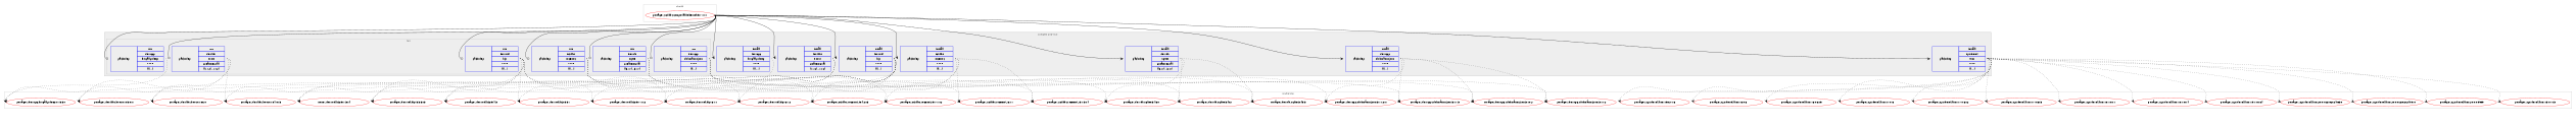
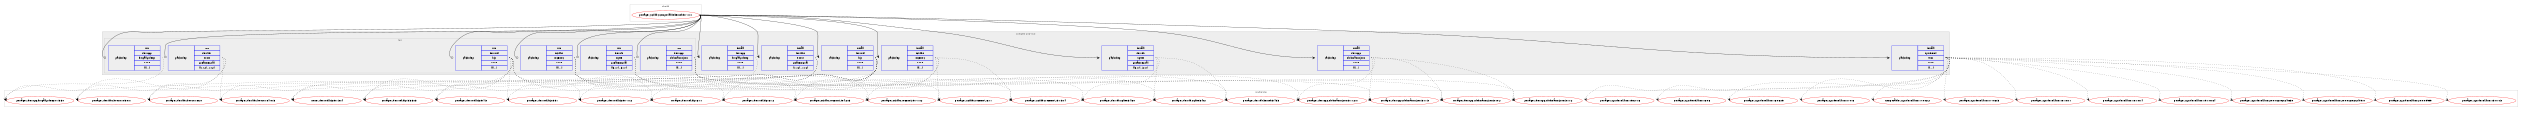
  digraph {
    compound=true
    concentrate=true
    fontname="DejaVu Serif"
    fontsize=10
    newrank=true
    rankdir=TB
    ranksep=1.5
    node [color=red fontname="DejaVu Serif" fontsize=10]
    edge [arrowhead=vee fontname="DejaVu Serif" headport=w style=dotted tailport=e weight=100]
    n1 [label="portage://sci-libs/composable-kernel-5.7.1-r1" width=4]
    n2 [color=blue label=<<TABLE BORDER="0" CELLBORDER="1" CELLSPACING="0" CELLPADDING="4" WIDTH="220"><TR><TD ROWSPAN="6" CELLPADDING="30">pack_dep</TD></TR><TR><TD WIDTH="110">install</TD></TR><TR><TD>dev-cpp</TD></TR><TR><TD>frugally-deep</TD></TR><TR><TD>none</TD></TR><TR><TD>[[],,,,]</TD></TR></TABLE>> shape=none]
    n3 [color=blue label=<<TABLE BORDER="0" CELLBORDER="1" CELLSPACING="0" CELLPADDING="4" WIDTH="220"><TR><TD ROWSPAN="6" CELLPADDING="30">pack_dep</TD></TR><TR><TD WIDTH="110">install</TD></TR><TR><TD>dev-cpp</TD></TR><TR><TD>nlohmann_json</TD></TR><TR><TD>none</TD></TR><TR><TD>[[],,,,]</TD></TR></TABLE>> shape=none]
    n4 [color=blue label=<<TABLE BORDER="0" CELLBORDER="1" CELLSPACING="0" CELLPADDING="4" WIDTH="220"><TR><TD ROWSPAN="6" CELLPADDING="30">pack_dep</TD></TR><TR><TD WIDTH="110">install</TD></TR><TR><TD>dev-db</TD></TR><TR><TD>sqlite</TD></TR><TR><TD>greaterequal</TD></TR><TR><TD>[[3,17],,,3.17]</TD></TR></TABLE>> shape=none]
    n5 [color=blue label=<<TABLE BORDER="0" CELLBORDER="1" CELLSPACING="0" CELLPADDING="4" WIDTH="220"><TR><TD ROWSPAN="6" CELLPADDING="30">pack_dep</TD></TR><TR><TD WIDTH="110">install</TD></TR><TR><TD>dev-libs</TD></TR><TR><TD>boost</TD></TR><TR><TD>greaterequal</TD></TR><TR><TD>[[1,72],,,1.72]</TD></TR></TABLE>> shape=none]
    n6 [color=blue label=<<TABLE BORDER="0" CELLBORDER="1" CELLSPACING="0" CELLPADDING="4" WIDTH="220"><TR><TD ROWSPAN="6" CELLPADDING="30">pack_dep</TD></TR><TR><TD WIDTH="110">install</TD></TR><TR><TD>dev-util</TD></TR><TR><TD>hip</TD></TR><TR><TD>none</TD></TR><TR><TD>[[],,,,]</TD></TR></TABLE>> shape=none]
    n7 [color=blue label=<<TABLE BORDER="0" CELLBORDER="1" CELLSPACING="0" CELLPADDING="4" WIDTH="220"><TR><TD ROWSPAN="6" CELLPADDING="30">pack_dep</TD></TR><TR><TD WIDTH="110">install</TD></TR><TR><TD>sci-libs</TD></TR><TR><TD>rocBLAS</TD></TR><TR><TD>none</TD></TR><TR><TD>[[],,,,]</TD></TR></TABLE>> shape=none]
    n8 [color=blue label=<<TABLE BORDER="0" CELLBORDER="1" CELLSPACING="0" CELLPADDING="4" WIDTH="220"><TR><TD ROWSPAN="6" CELLPADDING="30">pack_dep</TD></TR><TR><TD WIDTH="110">install</TD></TR><TR><TD>sys-devel</TD></TR><TR><TD>llvm</TD></TR><TR><TD>none</TD></TR><TR><TD>[[],,,,]</TD></TR></TABLE>> shape=none]
    n9 [color=blue label=<<TABLE BORDER="0" CELLBORDER="1" CELLSPACING="0" CELLPADDING="4" WIDTH="220"><TR><TD ROWSPAN="6" CELLPADDING="30">pack_dep</TD></TR><TR><TD WIDTH="110">run</TD></TR><TR><TD>dev-cpp</TD></TR><TR><TD>frugally-deep</TD></TR><TR><TD>none</TD></TR><TR><TD>[[],,,,]</TD></TR></TABLE>> shape=none]
    n10 [color=blue label=<<TABLE BORDER="0" CELLBORDER="1" CELLSPACING="0" CELLPADDING="4" WIDTH="220"><TR><TD ROWSPAN="6" CELLPADDING="30">pack_dep</TD></TR><TR><TD WIDTH="110">run</TD></TR><TR><TD>dev-cpp</TD></TR><TR><TD>nlohmann_json</TD></TR><TR><TD>none</TD></TR><TR><TD>[[],,,,]</TD></TR></TABLE>> shape=none]
    n11 [color=blue label=<<TABLE BORDER="0" CELLBORDER="1" CELLSPACING="0" CELLPADDING="4" WIDTH="220"><TR><TD ROWSPAN="6" CELLPADDING="30">pack_dep</TD></TR><TR><TD WIDTH="110">run</TD></TR><TR><TD>dev-db</TD></TR><TR><TD>sqlite</TD></TR><TR><TD>greaterequal</TD></TR><TR><TD>[[3,17],,,3.17]</TD></TR></TABLE>> shape=none]
    n12 [color=blue label=<<TABLE BORDER="0" CELLBORDER="1" CELLSPACING="0" CELLPADDING="4" WIDTH="220"><TR><TD ROWSPAN="6" CELLPADDING="30">pack_dep</TD></TR><TR><TD WIDTH="110">run</TD></TR><TR><TD>dev-libs</TD></TR><TR><TD>boost</TD></TR><TR><TD>greaterequal</TD></TR><TR><TD>[[1,72],,,1.72]</TD></TR></TABLE>> shape=none]
    n13 [color=blue label=<<TABLE BORDER="0" CELLBORDER="1" CELLSPACING="0" CELLPADDING="4" WIDTH="220"><TR><TD ROWSPAN="6" CELLPADDING="30">pack_dep</TD></TR><TR><TD WIDTH="110">run</TD></TR><TR><TD>dev-util</TD></TR><TR><TD>hip</TD></TR><TR><TD>none</TD></TR><TR><TD>[[],,,,]</TD></TR></TABLE>> shape=none]
    n14 [color=blue label=<<TABLE BORDER="0" CELLBORDER="1" CELLSPACING="0" CELLPADDING="4" WIDTH="220"><TR><TD ROWSPAN="6" CELLPADDING="30">pack_dep</TD></TR><TR><TD WIDTH="110">run</TD></TR><TR><TD>sci-libs</TD></TR><TR><TD>rocBLAS</TD></TR><TR><TD>none</TD></TR><TR><TD>[[],,,,]</TD></TR></TABLE>> shape=none]
    n15 [label="portage://dev-cpp/frugally-deep-0.15.30" width=4]
    n16 [label="portage://dev-cpp/nlohmann_json-3.11.3" width=4]
    n17 [label="portage://dev-cpp/nlohmann_json-3.11.2-r1" width=4]
    n18 [label="portage://dev-cpp/nlohmann_json-3.11.2" width=4]
    n19 [label="portage://dev-cpp/nlohmann_json-3.10.2" width=4]
    n20 [label="portage://dev-db/sqlite-3.46.1" width=4]
    n21 [label="portage://dev-db/sqlite-3.46.0" width=4]
-   n22 [label="portage://dev-db/sqlite-3.45.3" width=4]
+   n22 [label="portage://dev-db/kernel-3.45.3" width=4]
    n23 [label="portage://dev-libs/boost-1.86.0" width=4]
    n24 [label="portage://dev-libs/boost-1.85.0-r1" width=4]
    n25 [label="portage://dev-libs/boost-1.84.0-r3" width=4]
    n26 [label="portage://dev-util/hip-6.1.2" width=4]
    n27 [label="portage://dev-util/hip-6.1.1" width=4]
    n28 [label="portage://dev-util/hip-5.7.1-r2" width=4]
    n29 [label="portage://dev-util/hip-5.5.1" width=4]
    n30 [label="portage://dev-util/hip-5.4.3" width=4]
    n31 [label="portage://dev-util/hip-5.3.3-r3" width=4]
    n32 [label="none://dev-util/hip-5.1.3-r4" width=4]
    n33 [label="portage://sci-libs/rocBLAS-6.1.1" width=4]
    n34 [label="portage://sci-libs/rocBLAS-5.7.1-r2" width=4]
    n35 [label="portage://sci-libs/rocBLAS-5.4.2-r3" width=4]
    n36 [label="portage://sci-libs/rocBLAS-5.1.3-r4" width=4]
    n37 [label="portage://sys-devel/llvm-20.0.0.9999" width=4]
    n38 [label="portage://sys-devel/llvm-20.0.0_pre20240910" width=4]
    n39 [label="portage://sys-devel/llvm-20.0.0_pre20240830" width=4]
    n40 [label="portage://sys-devel/llvm-19.1.0_rc4" width=4]
    n41 [label="portage://sys-devel/llvm-18.1.8-r4" width=4]
    n42 [label="portage://sys-devel/llvm-18.1.8-r1" width=4]
    n43 [label="portage://sys-devel/llvm-17.0.6-r3" width=4]
-   n44 [label="portage://sys-devel/llvm-17.0.6-r2" width=4]
+   n44 [label="composable://sys-devel/llvm-17.0.6-r2" width=4]
    n45 [label="portage://sys-devel/llvm-17.0.6" width=4]
    n46 [label="portage://sys-devel/llvm-16.0.6-r5" width=4]
    n47 [label="portage://sys-devel/llvm-16.0.6" width=4]
    n48 [label="portage://sys-devel/llvm-15.6.7-r6" width=4]
    n49 [label="portage://sys-devel/llvm-15.0.7-r3" width=4]
    subgraph cluster_1 {
      color=gray
      label=<<i>ebuild</i>>
      n1
    }
    subgraph cluster_2 {
      color=gray
      label=<<i>dependencies</i>>
      subgraph cluster_3 {
        color=gray
        fillcolor="#eeeeee"
        label=<<i>compile</i>>
        style=filled
        subgraph sub_4 {
          color=gray
          fillcolor="#eeeeee"
          label=<<i>compile</i>>
          style=filled
          n2
        }
        subgraph sub_5 {
          color=gray
          fillcolor="#eeeeee"
          label=<<i>compile</i>>
          style=filled
          n3
        }
        subgraph sub_6 {
          color=gray
          fillcolor="#eeeeee"
          label=<<i>compile</i>>
          style=filled
          n4
        }
        subgraph sub_7 {
          color=gray
          fillcolor="#eeeeee"
          label=<<i>compile</i>>
          style=filled
          n5
        }
        subgraph sub_8 {
          color=gray
          fillcolor="#eeeeee"
          label=<<i>compile</i>>
          style=filled
          n6
        }
        subgraph sub_9 {
          color=gray
          fillcolor="#eeeeee"
          label=<<i>compile</i>>
          style=filled
          n7
        }
        subgraph sub_10 {
          color=gray
          fillcolor="#eeeeee"
          label=<<i>compile</i>>
          style=filled
          n8
        }
      }
      subgraph cluster_11 {
        color=gray
        fillcolor="#eeeeee"
        label=<<i>compile and run</i>>
        style=filled
      }
      subgraph cluster_12 {
        color=gray
        fillcolor="#eeeeee"
        label=<<i>run</i>>
        style=filled
        subgraph sub_13 {
          color=gray
          fillcolor="#eeeeee"
          label=<<i>run</i>>
          style=filled
          n9
        }
        subgraph sub_14 {
          color=gray
          fillcolor="#eeeeee"
          label=<<i>run</i>>
          style=filled
          n10
        }
        subgraph sub_15 {
          color=gray
          fillcolor="#eeeeee"
          label=<<i>run</i>>
          style=filled
          n11
        }
        subgraph sub_16 {
          color=gray
          fillcolor="#eeeeee"
          label=<<i>run</i>>
          style=filled
          n12
        }
        subgraph sub_17 {
          color=gray
          fillcolor="#eeeeee"
          label=<<i>run</i>>
          style=filled
          n13
        }
        subgraph sub_18 {
          color=gray
          fillcolor="#eeeeee"
          label=<<i>run</i>>
          style=filled
          n14
        }
      }
    }
    subgraph cluster_19 {
      color=gray
      label=<<i>candidates</i>>
      rank=same
      subgraph sub_20 {
        color=black
        label=<<i>candidates</i>>
        nodesep=1
        rank=same
        n15
      }
      subgraph sub_21 {
        color=black
        label=<<i>candidates</i>>
        nodesep=1
        rank=same
        n16
        n17
        n18
        n19
      }
      subgraph sub_22 {
        color=black
        label=<<i>candidates</i>>
        nodesep=1
        rank=same
        n20
        n21
        n22
      }
      subgraph sub_23 {
        color=black
        label=<<i>candidates</i>>
        nodesep=1
        rank=same
        n23
        n24
        n25
      }
      subgraph sub_24 {
        color=black
        label=<<i>candidates</i>>
        nodesep=1
        rank=same
        n26
        n27
        n28
        n29
        n30
        n31
        n32
      }
      subgraph sub_25 {
        color=black
        label=<<i>candidates</i>>
        nodesep=1
        rank=same
        n33
        n34
        n35
        n36
      }
      subgraph sub_26 {
        color=black
        label=<<i>candidates</i>>
        nodesep=1
        rank=same
        n37
        n38
        n39
        n40
        n41
        n42
        n43
        n44
        n45
        n46
        n47
        n48
        n49
      }
      subgraph sub_27 {
        color=black
        label=<<i>candidates</i>>
        nodesep=1
        rank=same
        n15
      }
      subgraph sub_28 {
        color=black
        label=<<i>candidates</i>>
        nodesep=1
        rank=same
        n16
        n17
        n18
        n19
      }
      subgraph sub_29 {
        color=black
        label=<<i>candidates</i>>
        nodesep=1
        rank=same
        n20
        n21
        n22
      }
      subgraph sub_30 {
        color=black
        label=<<i>candidates</i>>
        nodesep=1
        rank=same
        n23
        n24
        n25
      }
      subgraph sub_31 {
        color=black
        label=<<i>candidates</i>>
        nodesep=1
        rank=same
        n26
        n27
        n28
        n29
        n30
        n31
        n32
      }
      subgraph sub_32 {
        color=black
        label=<<i>candidates</i>>
        nodesep=1
        rank=same
        n33
        n34
        n35
        n36
      }
    }
    n1 -> n2 [style=solid weight=20]
    n1 -> n3 [style=solid weight=20]
    n1 -> n4 [style=solid weight=20]
    n1 -> n5 [style=solid weight=20]
    n1 -> n6 [style=solid weight=20]
    n1 -> n7 [style=solid weight=20]
    n1 -> n8 [style=solid weight=20]
    n1 -> n9 [arrowhead=odot style=solid weight=20]
    n1 -> n10 [arrowhead=odot style=solid weight=20]
    n1 -> n11 [arrowhead=odot style=solid weight=20]
    n1 -> n12 [arrowhead=odot style=solid weight=20]
    n1 -> n13 [arrowhead=odot style=solid weight=20]
    n1 -> n14 [arrowhead=odot style=solid weight=20]
    n2 -> n15
    n3 -> n16
    n3 -> n17
    n3 -> n18
    n3 -> n19
    n4 -> n20
    n4 -> n21
    n4 -> n22
    n5 -> n23
    n5 -> n24
    n5 -> n25
    n6 -> n26
    n6 -> n27
    n6 -> n28
    n6 -> n29
    n6 -> n30
    n6 -> n31
    n6 -> n32
    n7 -> n33
    n7 -> n34
    n7 -> n35
    n7 -> n36
    n8 -> n37
    n8 -> n38
    n8 -> n39
    n8 -> n40
    n8 -> n41
    n8 -> n42
    n8 -> n43
    n8 -> n44
    n8 -> n45
    n8 -> n46
    n8 -> n47
    n8 -> n48
    n8 -> n49
    n9 -> n15
    n10 -> n16
    n10 -> n17
    n10 -> n18
    n10 -> n19
    n11 -> n20
    n11 -> n21
    n11 -> n22
    n12 -> n23
    n12 -> n24
    n12 -> n25
    n13 -> n26
    n13 -> n27
    n13 -> n28
    n13 -> n29
    n13 -> n30
    n13 -> n31
    n13 -> n32
    n14 -> n33
    n14 -> n34
    n14 -> n35
    n14 -> n36
  }
